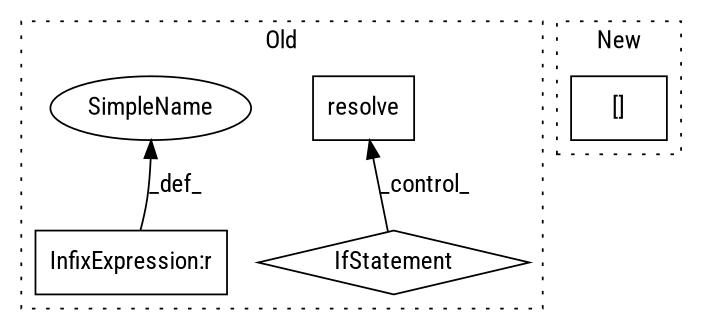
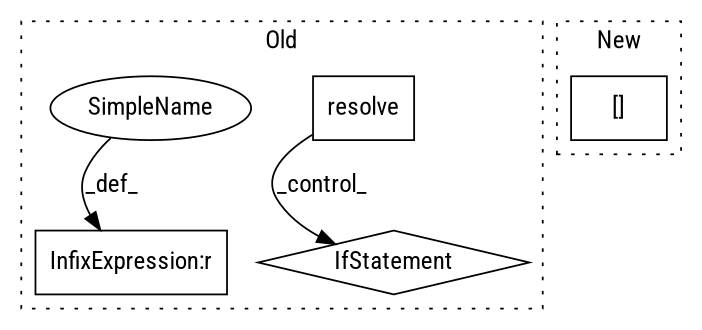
  digraph {
    fontname="Roboto Condensed"
    node [fontname="Roboto Condensed" shape=box]
    edge [fontname="Roboto Condensed"]
    n1 [a=32 l="8,1" label=resolve s="9533,9565"]
    n2 [a=25 l="4,2" label=IfStatement s="9462,9479" shape=diamond]
    n3 [a=42 label=SimpleName shape=ellipse]
    n4 [a=27 l=4 label="InfixExpression:r" s=9471]
    n5 [a=2 l="14,1" label="[]" s="8384,8401"]
    subgraph cluster_1 {
      label=Old
      style=dotted
      n1
      n2
      n3
      n4
    }
    subgraph cluster_2 {
      label=New
      style=dotted
      n5
    }
-   n2 -> n1 [label=_control_]
-   n4 -> n3 [label=_def_]
+   n1 -> n2 [label=_control_]
+   n3 -> n4 [label=_def_]
  }
